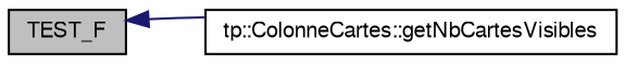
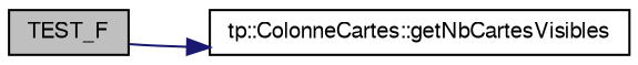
  digraph {
    rankdir=LR
    node [color=black fontname=FreeSans fontsize=10 shape=record style=filled]
    n1 [fillcolor=grey75 fontcolor=black height=0.2 label=TEST_F width=0.4]
    n2 [fillcolor=white height=0.2 label="tp::ColonneCartes::getNbCartesVisibles" width=0.4]
-   n2 -> n1 [color=midnightblue fontname=FreeSans fontsize=10 labelfontname=FreeSans labelfontsize=10 style=solid]
+   n1 -> n2 [color=midnightblue fontname=FreeSans fontsize=10 labelfontname=FreeSans labelfontsize=10 style=solid]
  }
